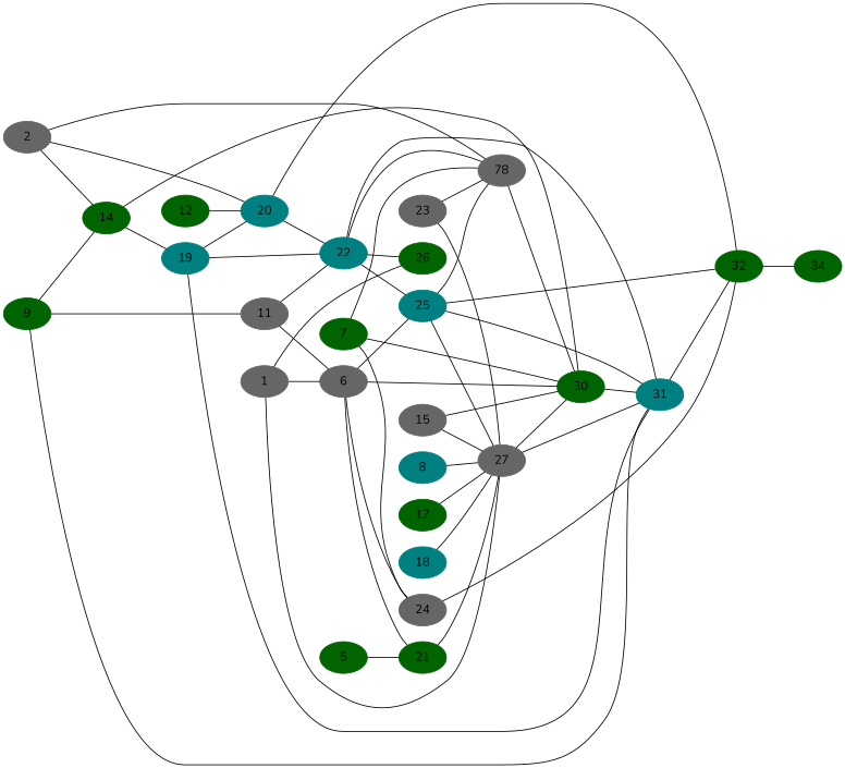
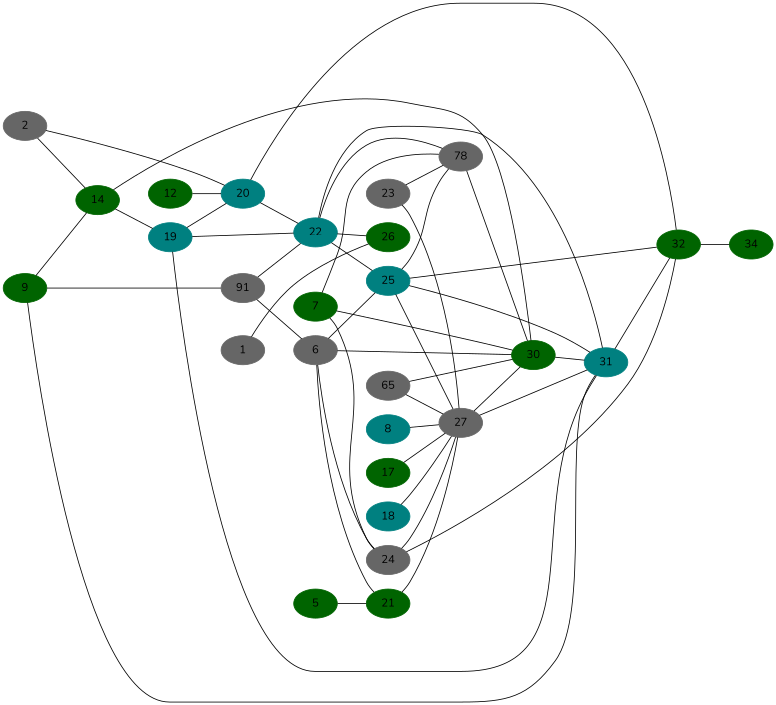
  graph {
    fontname=Nunito
    rankdir=LR
    node [color=darkgreen fontname=Nunito style=filled]
    edge [fontname=Nunito weight=1.0]
    1 [color=gray40]
    6 [color=gray40]
    26
    21
    24 [color=gray40]
    25 [color=teal]
    30
    n8 [color=gray40 label=2]
    14
    20 [color=teal]
    n11 [color=gray40 label=78]
    19 [color=teal]
    22 [color=teal]
    32
    5
    27 [color=gray40]
    31 [color=teal]
    7
    8 [color=teal]
    9
-   11 [color=gray40]
+   11 [color=gray40 label=91]
    12
    n23 [color=gray40 label=23]
-   15 [color=gray40]
+   15 [color=gray40 label=65]
    17
    18 [color=teal]
    34
-   1 -- 6
    1 -- 26
    6 -- 21
    6 -- 24
    6 -- 25 [weight=2.0]
    6 -- 30
    21 -- 27
    24 -- 32
-   1 -- 27
+   24 -- 27
    25 -- n11
    25 -- 32
    25 -- 27
    25 -- 31
    30 -- 31
    n8 -- 14
    n8 -- 20
-   n8 -- n11
    14 -- 30
    14 -- 19
    20 -- 22
    20 -- 32
    n11 -- 30
    19 -- 20
    19 -- 22
    19 -- 31
    22 -- 26
    22 -- 25
    22 -- n11
    22 -- 31
    32 -- 34
    5 -- 21
    27 -- 30 [weight=2.0]
    27 -- 31 [weight=2.0]
    31 -- 32
    7 -- 24
    7 -- 30
    7 -- n11
    8 -- 27
    9 -- 14
    9 -- 31
    9 -- 11
    11 -- 6
    11 -- 22
    12 -- 20
    n23 -- n11
    n23 -- 27
    15 -- 30
    15 -- 27
    17 -- 27
    18 -- 27 [weight=2.0]
  }
